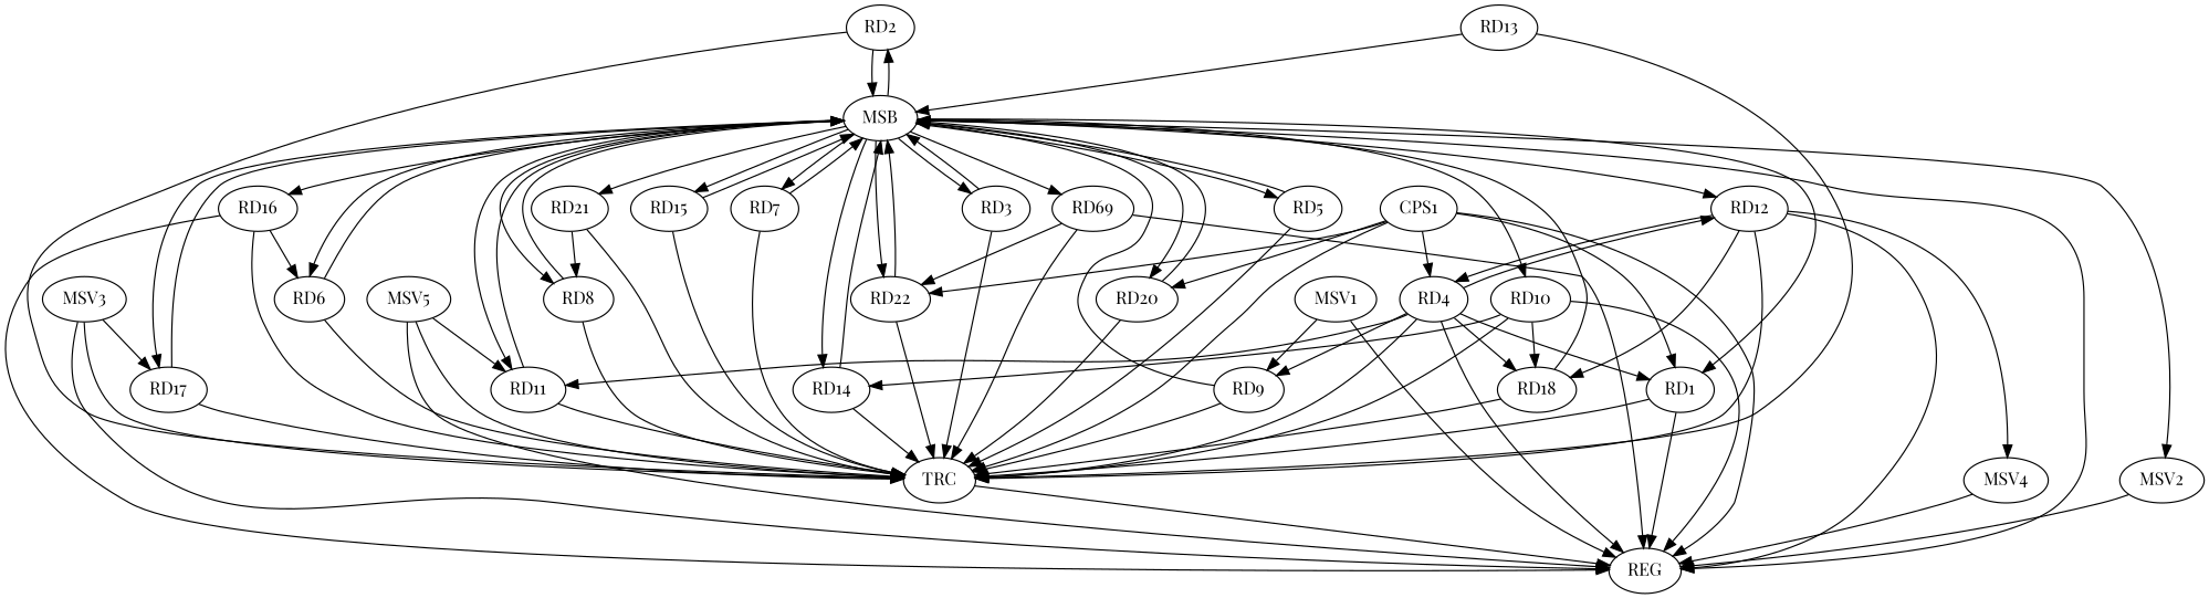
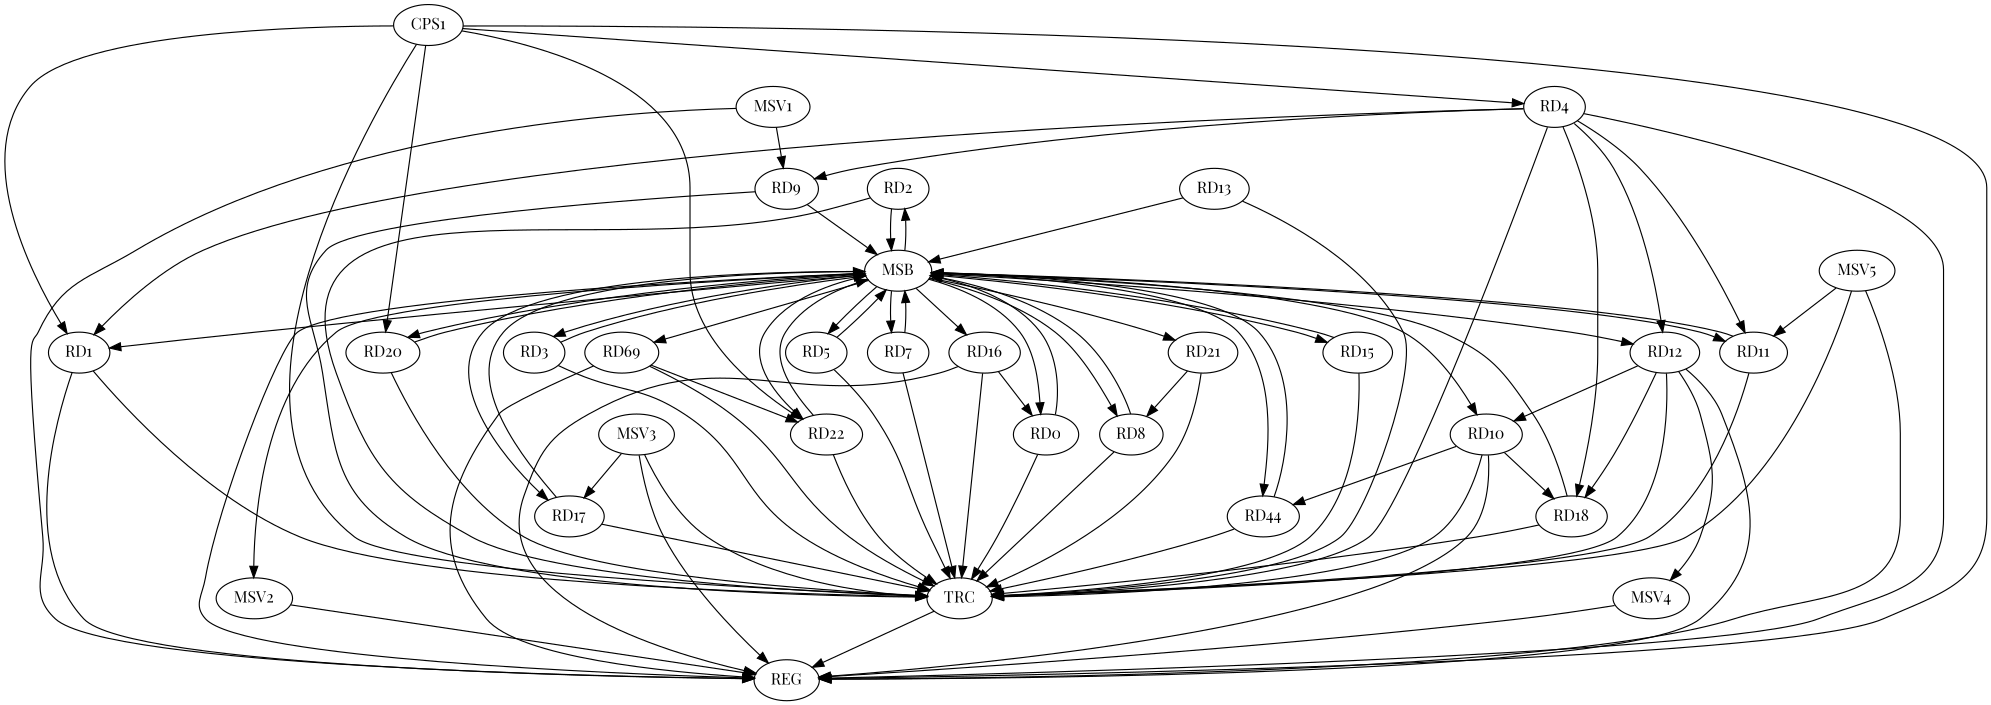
  strict digraph {
    fontname="Playfair Display"
    node [fontname="Playfair Display"]
    edge [fontname="Playfair Display"]
    n1 [label=RD1]
    n2 [label=REG]
    n3 [label=TRC]
    n4 [label=RD2]
    n5 [label=MSB]
    n6 [label=RD3]
    n7 [label=RD11]
    n8 [label=RD12]
    n9 [label=RD5]
-   n10 [label=RD6]
+   n10 [label=RD0]
    n11 [label=RD7]
    n12 [label=RD8]
    n13 [label=RD10]
-   n14 [label=RD14]
+   n14 [label=RD44]
    n15 [label=RD15]
    n16 [label=RD16]
    n17 [label=RD17]
    n18 [label=RD69]
    n19 [label=RD22]
    n20 [label=RD20]
    n21 [label=RD21]
    n22 [label=MSV2]
    n23 [label=RD4]
    n24 [label=RD9]
    n25 [label=RD18]
    n26 [label=MSV4]
    n27 [label=RD13]
    n28 [label=CPS1]
    n29 [label=MSV1]
    n30 [label=MSV3]
    n31 [label=MSV5]
    n1 -> n2
    n1 -> n3
    n3 -> n2
    n4 -> n3
    n4 -> n5
    n5 -> n1
    n5 -> n2
    n5 -> n4
    n5 -> n6
    n5 -> n7
    n5 -> n8
    n5 -> n9
    n5 -> n10
    n5 -> n11
    n5 -> n12
    n5 -> n13
    n5 -> n14
    n5 -> n15
    n5 -> n16
    n5 -> n17
    n5 -> n18
    n5 -> n19
    n5 -> n20
    n5 -> n21
    n5 -> n22
    n6 -> n3
    n6 -> n5
    n7 -> n3
    n7 -> n5
    n8 -> n2
    n8 -> n3
-   n8 -> n23
+   n8 -> n13
    n8 -> n25
    n8 -> n26
    n9 -> n3
    n9 -> n5
    n10 -> n3
    n10 -> n5
    n11 -> n3
    n11 -> n5
    n12 -> n3
    n12 -> n5
    n13 -> n2
    n13 -> n3
    n13 -> n14
    n13 -> n25
    n14 -> n3
    n14 -> n5
    n15 -> n3
    n15 -> n5
    n16 -> n2
    n16 -> n3
    n16 -> n10
    n17 -> n3
    n17 -> n5
    n18 -> n2
    n18 -> n3
    n18 -> n19
    n19 -> n3
    n19 -> n5
    n20 -> n3
    n20 -> n5
    n21 -> n3
    n21 -> n12
    n22 -> n2
    n23 -> n1
    n23 -> n2
    n23 -> n3
    n23 -> n7
    n23 -> n8
    n23 -> n24
    n23 -> n25
    n24 -> n3
    n24 -> n5
    n25 -> n3
    n25 -> n5
    n26 -> n2
    n27 -> n3
    n27 -> n5
    n28 -> n1
    n28 -> n2
    n28 -> n3
    n28 -> n19
    n28 -> n20
    n28 -> n23
    n29 -> n2
    n29 -> n24
    n30 -> n2
    n30 -> n3
    n30 -> n17
    n31 -> n2
    n31 -> n3
    n31 -> n7
  }
